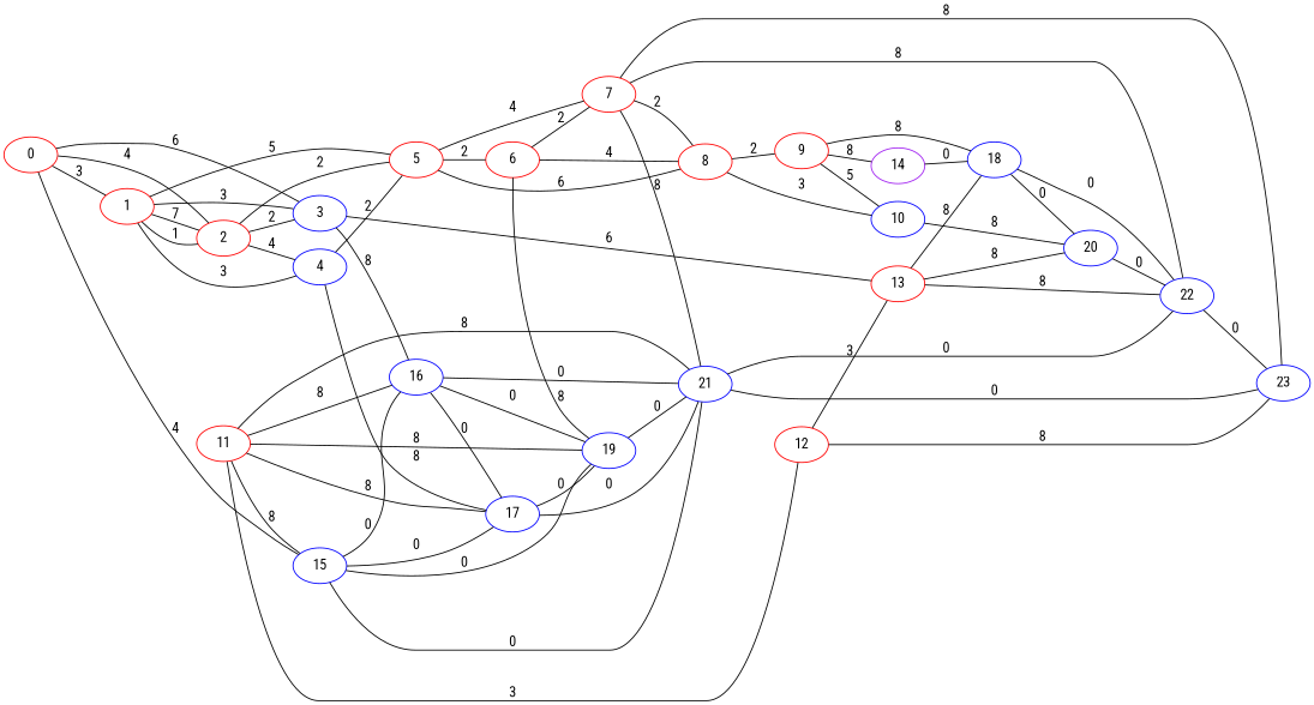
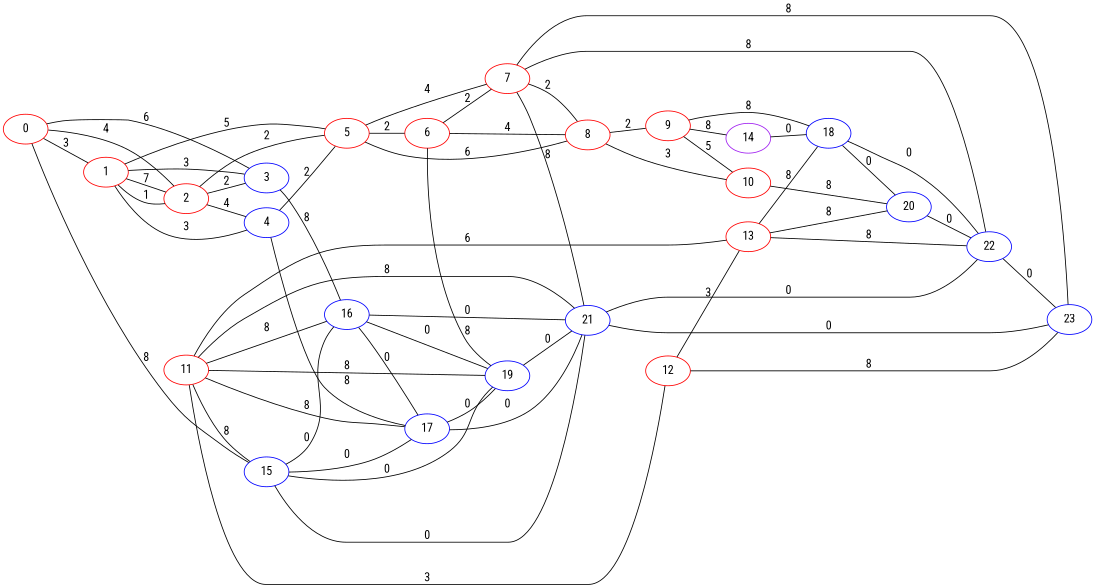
  graph {
    fontname="Roboto Condensed"
    rankdir=LR
    node [color=red fontname="Roboto Condensed" weight=1]
    edge [fontname="Roboto Condensed"]
    0
    1
    2
    3 [color=blue]
    15 [color=blue weight=3]
    4 [color=blue]
    5
    16 [color=blue weight=3]
    17 [color=blue weight=3]
    19 [color=blue weight=3]
    21 [color=blue weight=3]
    6
    7
    8
    22 [color=blue weight=3]
    23 [color=blue weight=3]
    9
-   10 [color=blue]
+   10
    14 [color=purple weight=4]
    18 [color=blue weight=3]
    20 [color=blue weight=3]
    11
    12
    13
    0 -- 1 [label=3]
    0 -- 2 [label=4]
    0 -- 3 [label=6]
-   0 -- 15 [label=4]
+   0 -- 15 [label=8]
    1 -- 2 [label=7]
    1 -- 2 [label=1]
    1 -- 3 [label=3]
    1 -- 4 [label=3]
    1 -- 5 [label=5]
    2 -- 3 [label=2]
    2 -- 4 [label=4]
    2 -- 5 [label=2]
    3 -- 16 [label=8]
    15 -- 16 [label=0]
    15 -- 17 [label=0]
    15 -- 19 [label=0]
    15 -- 21 [label=0]
    4 -- 5 [label=2]
    4 -- 17 [label=8]
    5 -- 6 [label=2]
    5 -- 7 [label=4]
    5 -- 8 [label=6]
    16 -- 17 [label=0]
    16 -- 19 [label=0]
    16 -- 21 [label=0]
    17 -- 19 [label=0]
    17 -- 21 [label=0]
    19 -- 21 [label=0]
    21 -- 22 [label=0]
    21 -- 23 [label=0]
    6 -- 19 [label=8]
    6 -- 7 [label=2]
    6 -- 8 [label=4]
    7 -- 21 [label=8]
    7 -- 8 [label=2]
    7 -- 22 [label=8]
    7 -- 23 [label=8]
    8 -- 9 [label=2]
    8 -- 10 [label=3]
    22 -- 23 [label=0]
    9 -- 10 [label=5]
    9 -- 14 [label=8]
    9 -- 18 [label=8]
    10 -- 20 [label=8]
    14 -- 18 [label=0]
    18 -- 22 [label=0]
    18 -- 20 [label=0]
    20 -- 22 [label=0]
    11 -- 15 [label=8]
    11 -- 16 [label=8]
    11 -- 17 [label=8]
    11 -- 19 [label=8]
    11 -- 21 [label=8]
    11 -- 12 [label=3]
-   3 -- 13 [label=6]
+   11 -- 13 [label=6]
    12 -- 23 [label=8]
    12 -- 13 [label=3]
    13 -- 22 [label=8]
    13 -- 18 [label=8]
    13 -- 20 [label=8]
  }
